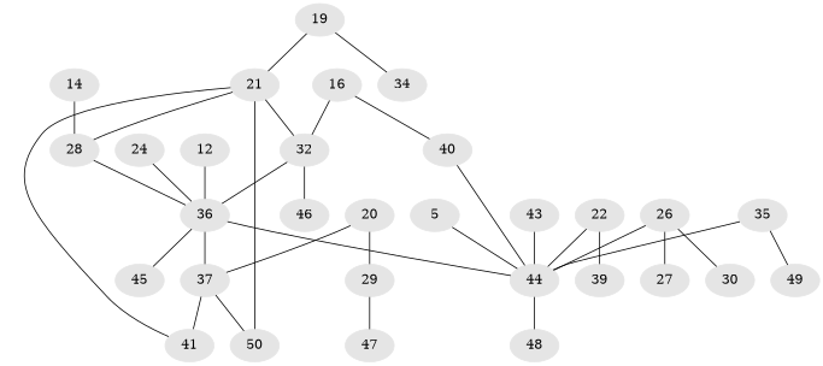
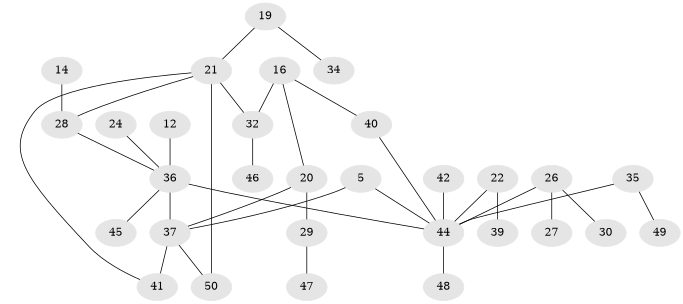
  graph {
    node [color=gray90 style=filled]
    37 [super="+6"]
    41 [super="+18+38+33"]
    50
    5
    44 [super="+25+42+1"]
    48
    36 [super="+23+4"]
    45
    12
    28 [super="+7"]
    14
    16 [super="+10"]
    20 [super="+8"]
    32 [super="+17"]
    40
    29
    46
    21 [super="+13"]
    19
    34
    47
    22
    39
    24
    26 [super="+11"]
    27
    30
    35
    49
-   43
+   43 [label=42]
    37 -- 41 [weight=2]
    37 -- 50
+   5 -- 37
    5 -- 44
    44 -- 48
    36 -- 37 [weight=3]
    36 -- 44 [weight=2]
    36 -- 45
    12 -- 36
    28 -- 36
    14 -- 28
+   16 -- 20
    16 -- 32
    16 -- 40
    20 -- 37 [weight=2]
    20 -- 29
-   32 -- 36 [weight=2]
    32 -- 46
    40 -- 44
    29 -- 47
    21 -- 41
    21 -- 50
    21 -- 28
    21 -- 32
    19 -- 21
    19 -- 34
    22 -- 44
    22 -- 39
    24 -- 36 [weight=2]
    26 -- 44 [weight=2]
    26 -- 27
    26 -- 30
    35 -- 44
    35 -- 49
    43 -- 44
  }
